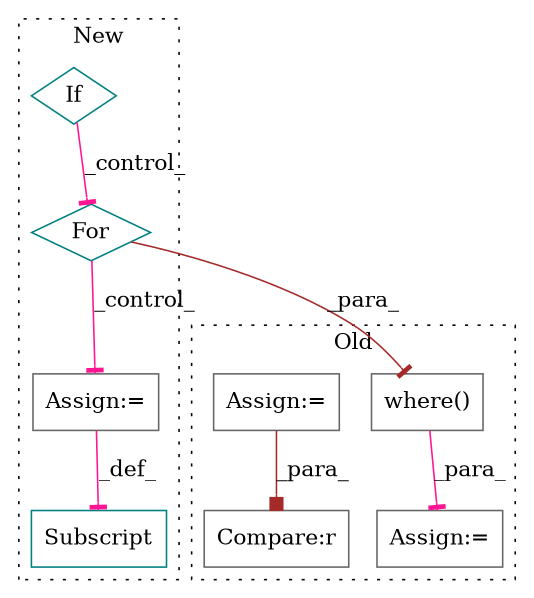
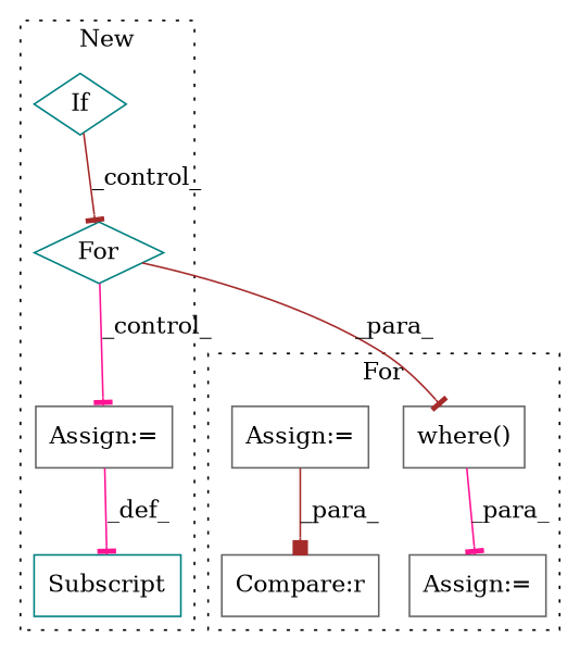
  digraph {
    node [a=68 color=gray40 l=3 shape=box]
    edge [arrowhead=tee color=deeppink]
    n1 [a=75 l="29,14" label="where()" s="25982,26102"]
    n2 [a=40 l=18 label="Compare:r" s=26011]
    n3 [label="Assign:=" s=25979]
    n4 [label="Assign:=" s=25721]
    n5 [a=107 color=teal l="4,22" label=For s="26044,26076" shape=diamond]
    n6 [a=96 color=teal label=If s=25940 shape=diamond]
    n7 [label="Assign:=" s=26306]
    n8 [a=63 color=teal l="28,0" label=Subscript s="26278,0"]
    subgraph cluster_1 {
-     label=Old
+     label=For
      style=dotted
      n1
      n2
      n3
      n4
    }
    subgraph cluster_2 {
      label=New
      style=dotted
      n5
      n6
      n7
      n8
    }
    n1 -> n3 [label=_para_]
    n4 -> n2 [arrowhead=box color=brown label=_para_]
    n5 -> n1 [color=brown label=_para_]
    n5 -> n7 [label=_control_]
-   n6 -> n5 [label=_control_]
+   n6 -> n5 [color=brown label=_control_]
    n7 -> n8 [label=_def_]
  }
